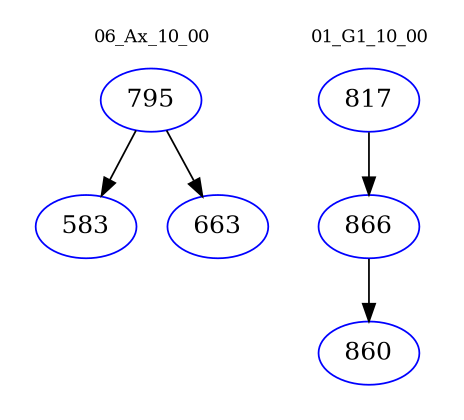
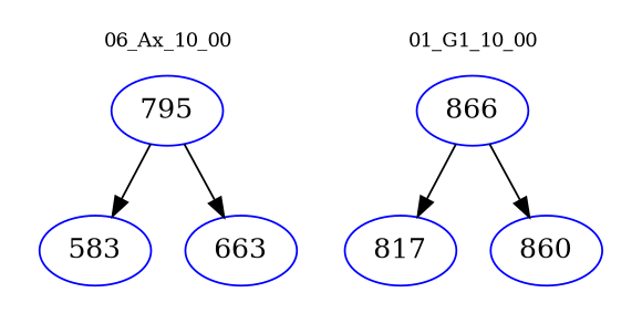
  digraph {
    node [color=blue]
    edge [color=black]
    n1 [label=795]
    n2 [label=583]
    n3 [label=663]
    n4 [label=866]
    n5 [label=817]
    n6 [label=860]
    subgraph cluster_1 {
      color=white
      fontsize=10
      label="06_Ax_10_00"
      n1
      n2
      n3
    }
    subgraph cluster_2 {
      color=white
      fontsize=10
      label="01_G1_10_00"
      n4
      n5
      n6
    }
    n1 -> n2
    n1 -> n3
-   n5 -> n4
+   n4 -> n5
    n4 -> n6
  }
